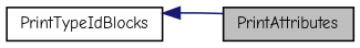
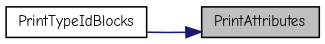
  digraph {
    rankdir=RL
    fontname="Comic Neue"
    node [color=black fontname="Comic Neue" fontsize=10 shape=record style=filled]
    n1 [fillcolor=grey75 fontcolor=black height=0.2 label=PrintAttributes width=0.4]
    n2 [fillcolor=white height=0.2 label=PrintTypeIdBlocks width=0.4]
-   n2 -> n1 [color=midnightblue dir=back fontname="Comic Neue" fontsize=10 labelfontname=Helvetica labelfontsize=10 style=solid]
+   n1 -> n2 [color=midnightblue dir=back fontname="Comic Neue" fontsize=10 labelfontname=Helvetica labelfontsize=10 style=solid]
  }
